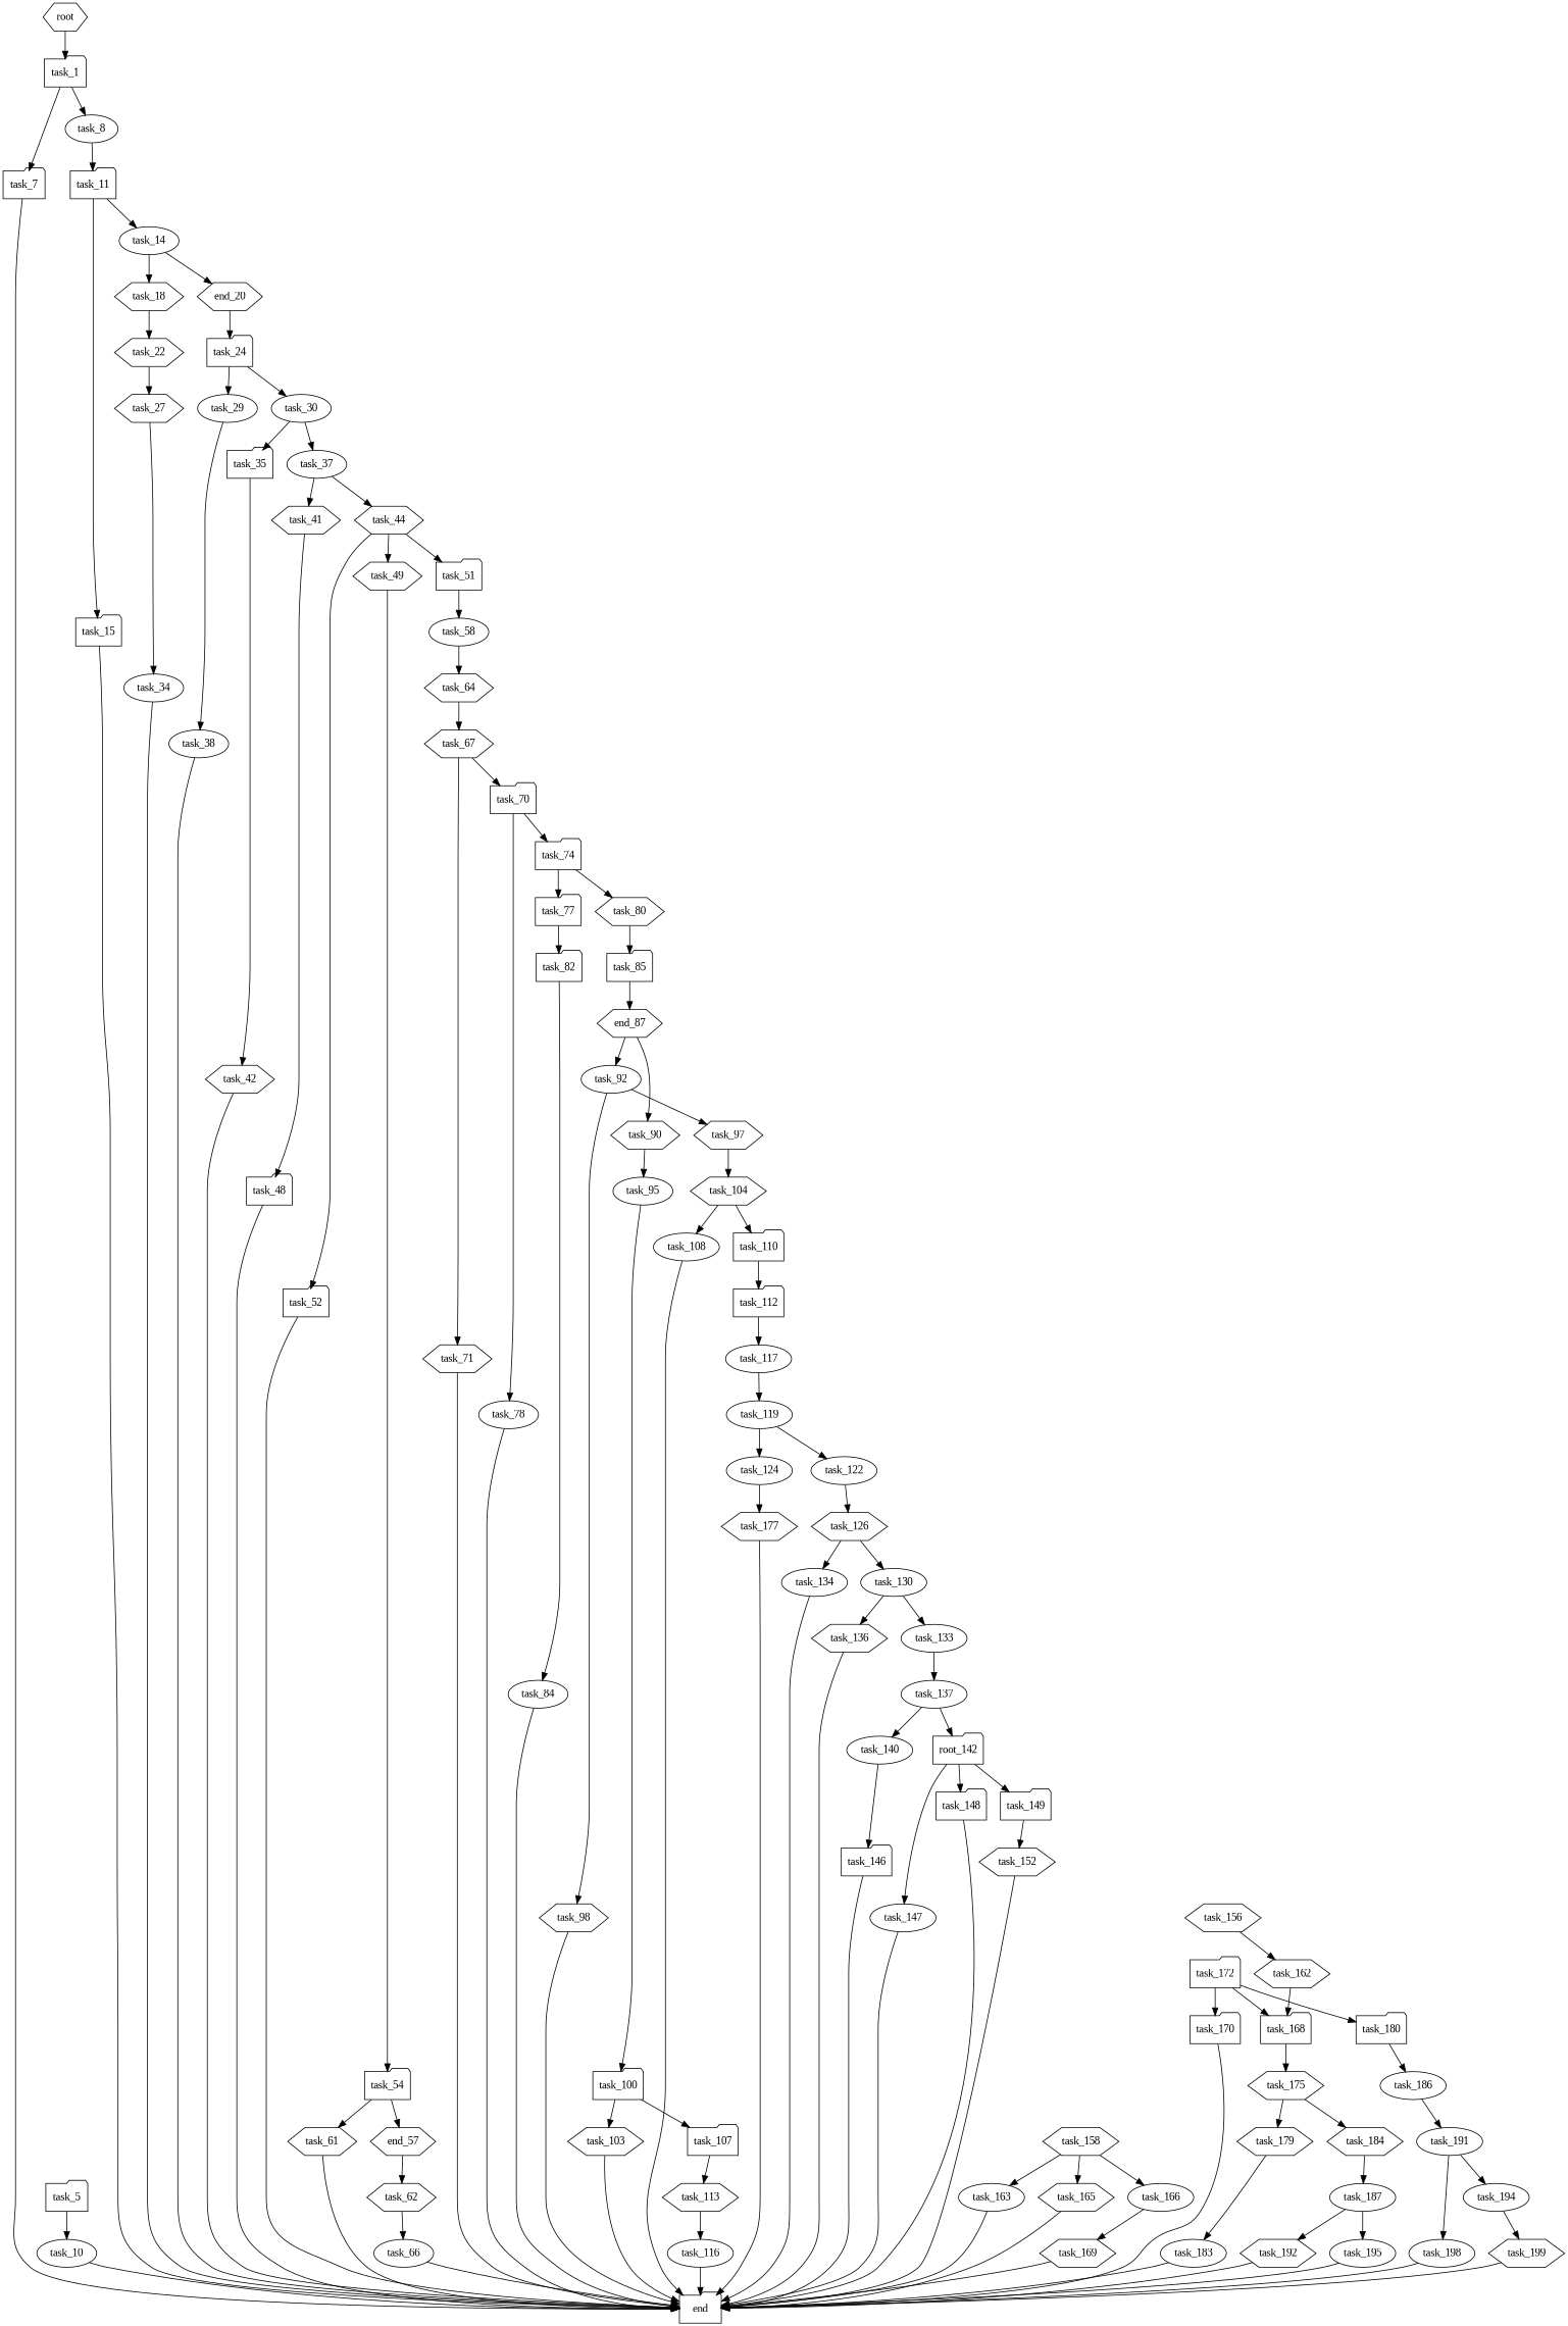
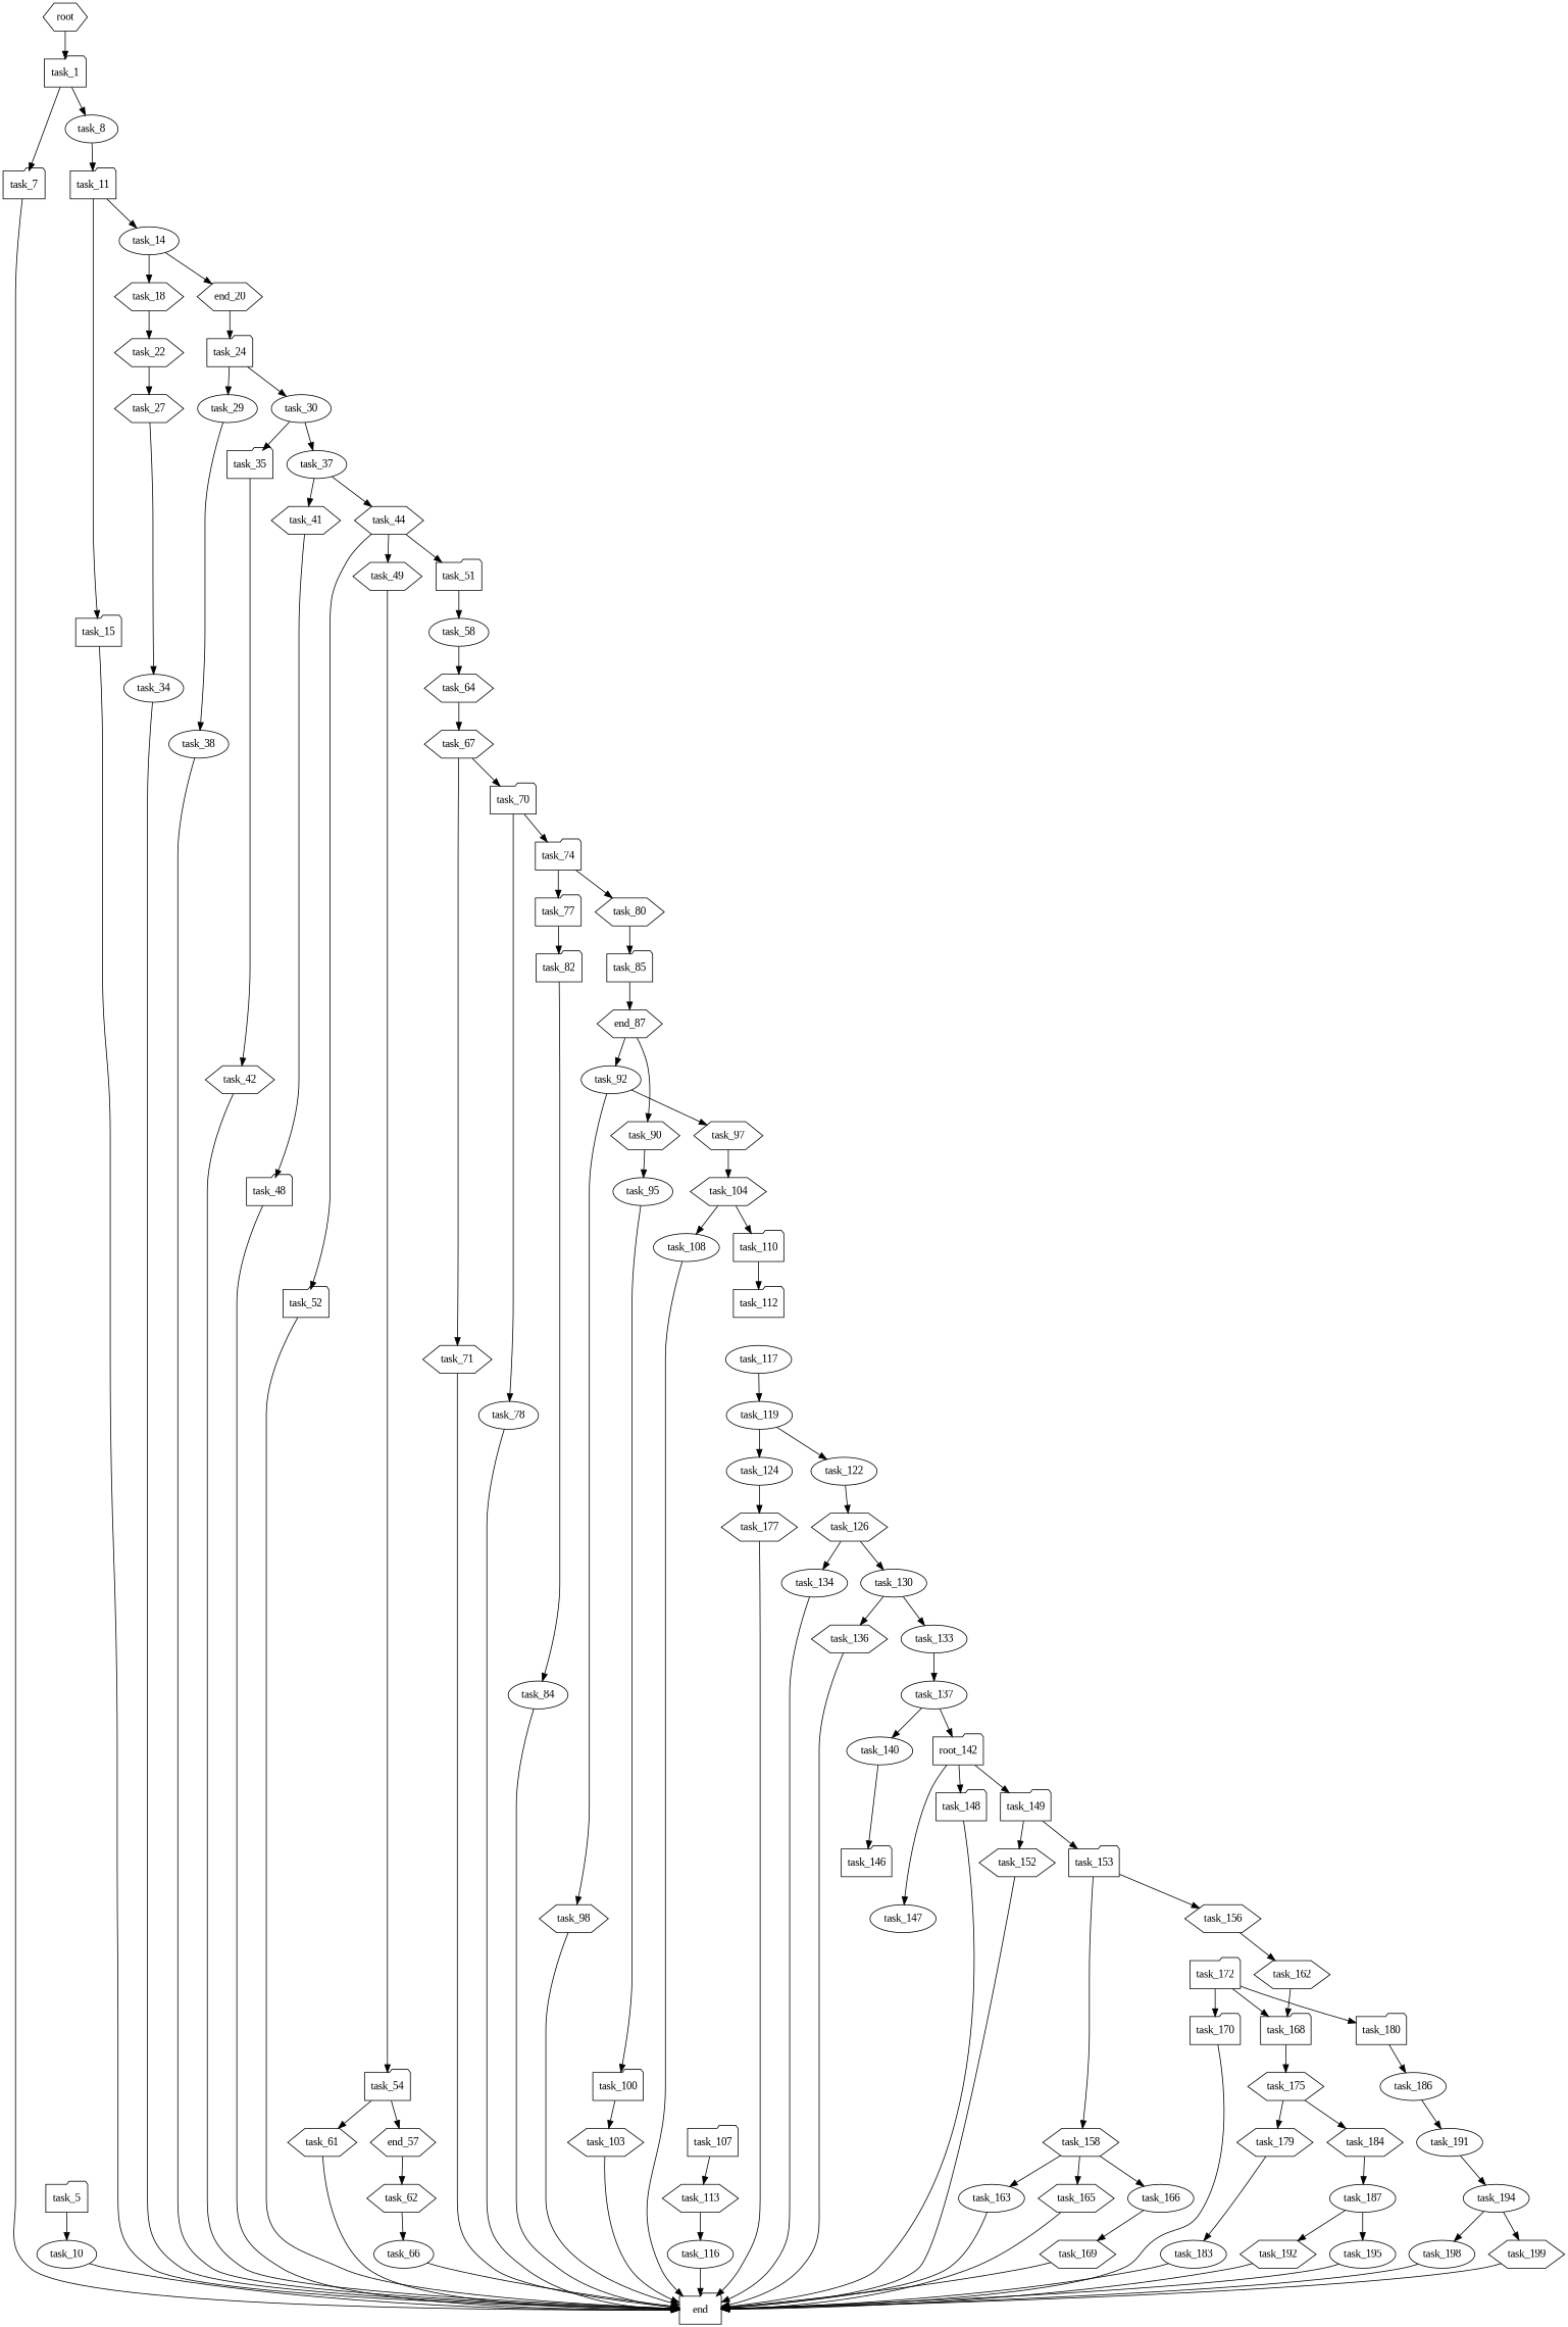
  digraph {
    fontname="Liberation Serif"
    node [fontname="Liberation Serif" shape=hexagon]
    edge [fontname="Liberation Serif"]
    task_1 [shape=folder]
    root
    task_7 [shape=folder]
    task_8 [shape=ellipse]
    task_5 [shape=folder]
    task_10 [shape=ellipse]
    end [shape=folder]
    task_11 [shape=folder]
    task_14 [shape=ellipse]
    task_15 [shape=folder]
    task_18
    n12 [label=end_20]
    task_22
    task_24 [shape=folder]
    task_27
    task_29 [shape=ellipse]
    task_30 [shape=ellipse]
    task_34 [shape=ellipse]
    task_38 [shape=ellipse]
    task_35 [shape=folder]
    task_37 [shape=ellipse]
    task_42
    task_41
    task_44
    task_48 [shape=folder]
    task_49
    task_51 [shape=folder]
    task_52 [shape=folder]
    task_54 [shape=folder]
    task_58 [shape=ellipse]
    n31 [label=end_57]
    task_61
    task_64
    task_62
    task_66 [shape=ellipse]
    task_67
    task_70 [shape=folder]
    task_71
    task_74 [shape=folder]
    task_78 [shape=ellipse]
    task_77 [shape=folder]
    task_80
    task_82 [shape=folder]
    task_85 [shape=folder]
    task_84 [shape=ellipse]
    n46 [label=end_87]
    task_90
    task_92 [shape=ellipse]
    task_95 [shape=ellipse]
    task_97
    task_98
    task_100 [shape=folder]
    task_104
    task_103
    task_107 [shape=folder]
    task_108 [shape=ellipse]
    task_110 [shape=folder]
    task_113
    task_112 [shape=folder]
    task_116 [shape=ellipse]
    task_117 [shape=ellipse]
    task_119 [shape=ellipse]
    task_122 [shape=ellipse]
    task_124 [shape=ellipse]
    task_126
    n66 [label=task_177]
    task_130 [shape=ellipse]
    task_134 [shape=ellipse]
    task_133 [shape=ellipse]
    task_136
    task_137 [shape=ellipse]
    task_140 [shape=ellipse]
    n73 [label=root_142 shape=folder]
    task_146 [shape=folder]
    task_147 [shape=ellipse]
    task_148 [shape=folder]
    task_149 [shape=folder]
    task_152
+   task_153 [shape=folder]
    task_156
    task_158
    task_162
    task_163 [shape=ellipse]
    task_165
    task_166 [shape=ellipse]
    task_168 [shape=folder]
    task_169
    task_175
    task_172 [shape=folder]
    n90 [label=task_170 shape=folder]
    task_180 [shape=folder]
    task_179
    task_184
    task_186 [shape=ellipse]
    task_183 [shape=ellipse]
    task_187 [shape=ellipse]
    task_191 [shape=ellipse]
    task_192
    task_195 [shape=ellipse]
    task_194 [shape=ellipse]
    task_198 [shape=ellipse]
    task_199
    task_1 -> task_7
    task_1 -> task_8
    root -> task_1
    task_7 -> end
    task_8 -> task_11
    task_5 -> task_10
    task_10 -> end
    task_11 -> task_14
    task_11 -> task_15
    task_14 -> task_18
    task_14 -> n12
    task_15 -> end
    task_18 -> task_22
    n12 -> task_24
    task_22 -> task_27
    task_24 -> task_29
    task_24 -> task_30
    task_27 -> task_34
    task_29 -> task_38
    task_30 -> task_35
    task_30 -> task_37
    task_34 -> end
    task_38 -> end
    task_35 -> task_42
    task_37 -> task_41
    task_37 -> task_44
    task_42 -> end
    task_41 -> task_48
    task_44 -> task_49
    task_44 -> task_51
    task_44 -> task_52
    task_48 -> end
    task_49 -> task_54
    task_51 -> task_58
    task_52 -> end
    task_54 -> n31
    task_54 -> task_61
    task_58 -> task_64
    n31 -> task_62
    task_61 -> end
    task_64 -> task_67
    task_62 -> task_66
    task_66 -> end
    task_67 -> task_70
    task_67 -> task_71
    task_70 -> task_74
    task_70 -> task_78
    task_71 -> end
    task_74 -> task_77
    task_74 -> task_80
    task_78 -> end
    task_77 -> task_82
    task_80 -> task_85
    task_82 -> task_84
    task_85 -> n46
    task_84 -> end
    n46 -> task_90
    n46 -> task_92
    task_90 -> task_95
    task_92 -> task_97
    task_92 -> task_98
    task_95 -> task_100
    task_97 -> task_104
    task_98 -> end
    task_100 -> task_103
-   task_100 -> task_107
    task_104 -> task_108
    task_104 -> task_110
    task_103 -> end
    task_107 -> task_113
    task_108 -> end
    task_110 -> task_112
    task_113 -> task_116
-   task_112 -> task_117
    task_116 -> end
    task_117 -> task_119
    task_119 -> task_122
    task_119 -> task_124
    task_122 -> task_126
    task_124 -> n66
    task_126 -> task_130
    task_126 -> task_134
    n66 -> end
    task_130 -> task_133
    task_130 -> task_136
    task_134 -> end
    task_133 -> task_137
    task_136 -> end
    task_137 -> task_140
    task_137 -> n73
    task_140 -> task_146
    n73 -> task_147
    n73 -> task_148
    n73 -> task_149
-   task_146 -> end
-   task_147 -> end
    task_148 -> end
    task_149 -> task_152
+   task_149 -> task_153
    task_152 -> end
+   task_153 -> task_156
+   task_153 -> task_158
    task_156 -> task_162
    task_158 -> task_163
    task_158 -> task_165
    task_158 -> task_166
    task_162 -> task_168
    task_163 -> end
    task_165 -> end
    task_166 -> task_169
    task_168 -> task_175
    task_169 -> end
    task_175 -> task_179
    task_175 -> task_184
    task_172 -> task_168
    task_172 -> n90
    task_172 -> task_180
    n90 -> end
    task_180 -> task_186
    task_179 -> task_183
    task_184 -> task_187
    task_186 -> task_191
    task_183 -> end
    task_187 -> task_192
    task_187 -> task_195
    task_191 -> task_194
    task_192 -> end
    task_195 -> end
-   task_191 -> task_198
+   task_194 -> task_198
    task_194 -> task_199
    task_198 -> end
    task_199 -> end
  }
